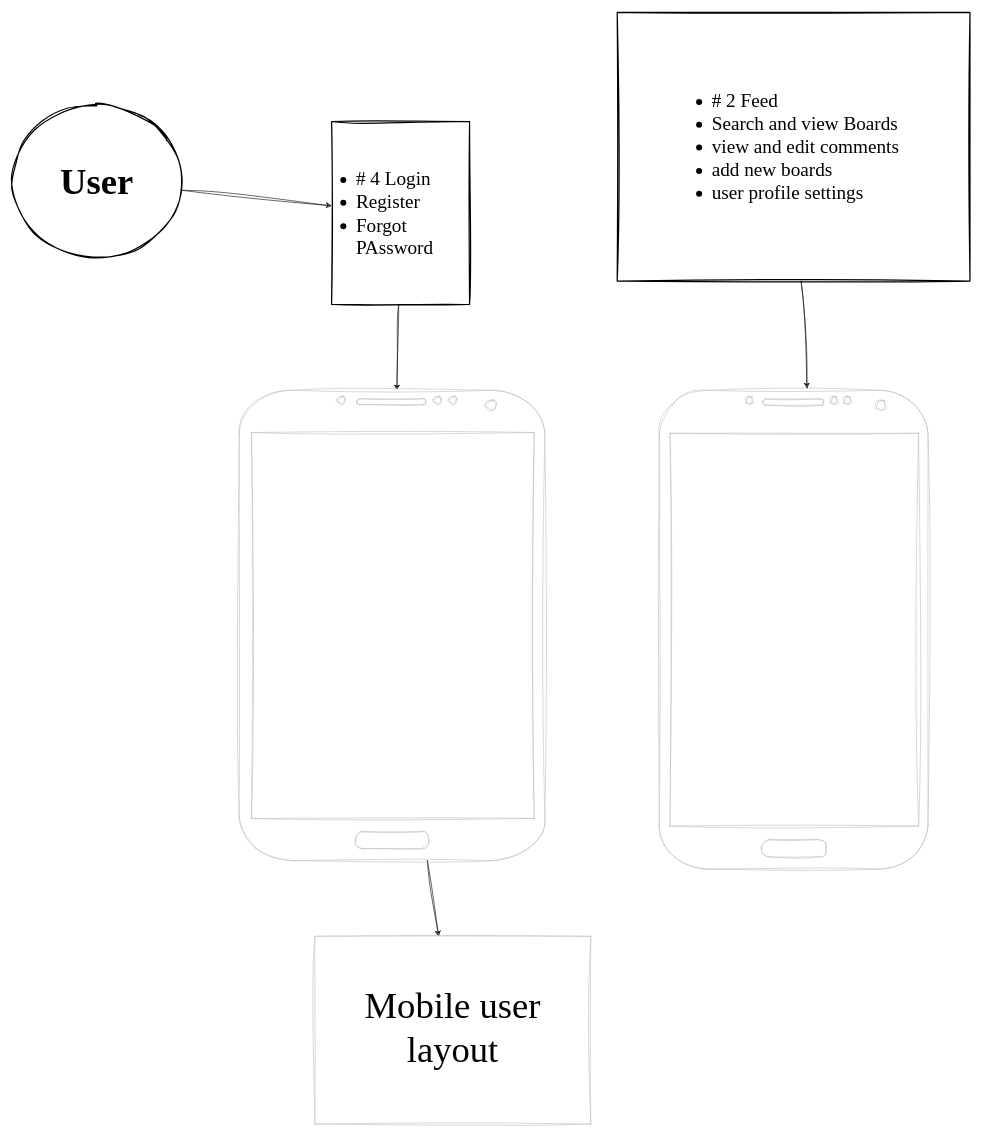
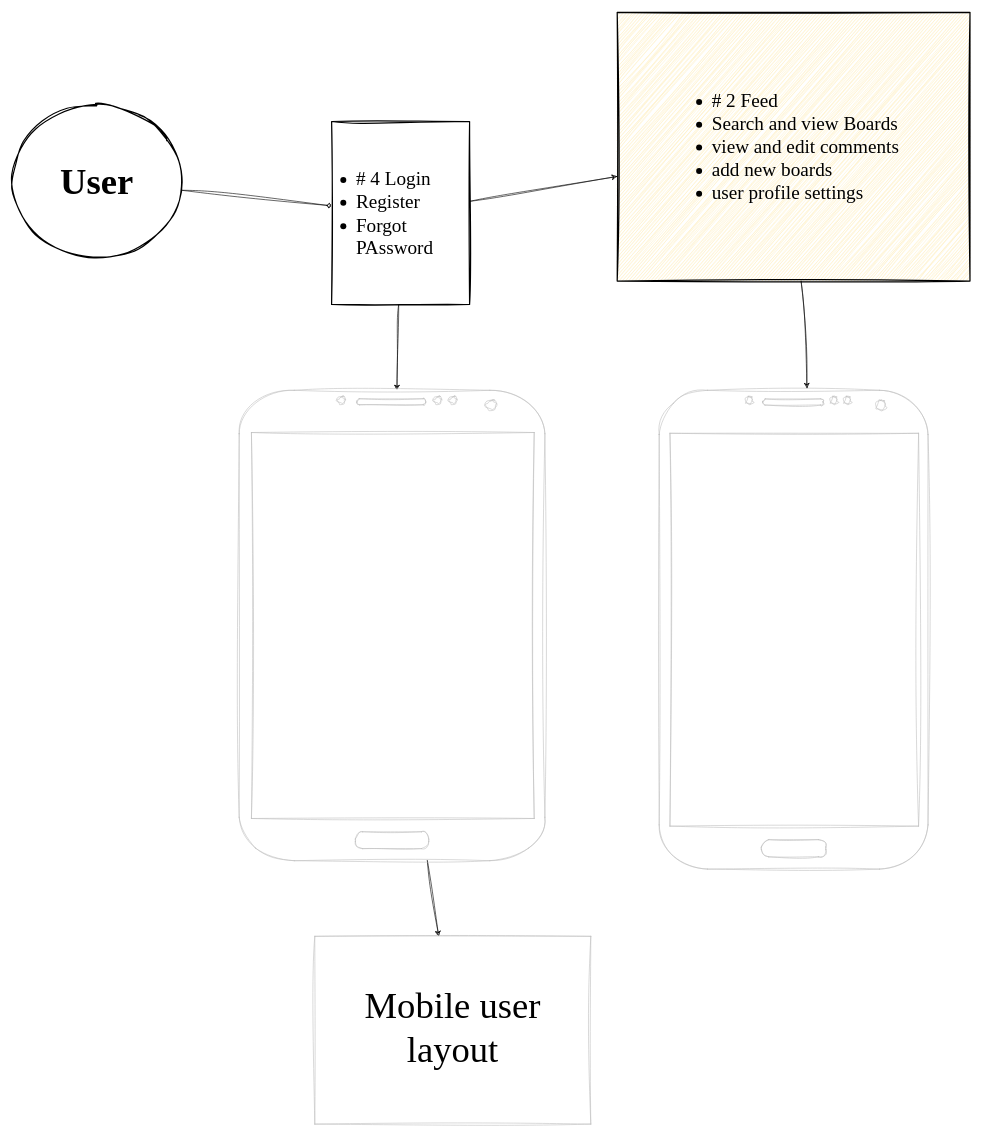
  <mxCell id="0" />
  <mxCell id="1" parent="0" />
- <mxCell id="2" value="" style="edgeStyle=none;sketch=1;hachureGap=4;jiggle=2;curveFitting=1;html=1;fontFamily=Architects Daughter;fontSource=https%3A%2F%2Ffonts.googleapis.com%2Fcss%3Ffamily%3DArchitects%2BDaughter;fontSize=16;" edge="1" parent="1" source="3" target="6"><mxGeometry relative="1" as="geometry" /></mxCell>
+ <mxCell id="2" value="" style="edgeStyle=none;sketch=1;hachureGap=4;jiggle=2;curveFitting=1;html=1;fontFamily=Architects Daughter;fontSource=https%3A%2F%2Ffonts.googleapis.com%2Fcss%3Ffamily%3DArchitects%2BDaughter;fontSize=16;endArrow=diamond;" edge="1" parent="1" source="3" target="6"><mxGeometry relative="1" as="geometry" /></mxCell>
  <mxCell id="3" value="&lt;h1&gt;&lt;font style=&quot;font-size: 61px;&quot;&gt;User&lt;/font&gt;&lt;/h1&gt;" style="strokeWidth=2;html=1;shape=mxgraph.flowchart.start_2;whiteSpace=wrap;sketch=1;hachureGap=4;jiggle=2;curveFitting=1;fontFamily=Architects Daughter;fontSource=https%3A%2F%2Ffonts.googleapis.com%2Fcss%3Ffamily%3DArchitects%2BDaughter;fontSize=20;" vertex="1" parent="1"><mxGeometry x="20" y="174" width="282" height="256" as="geometry" /></mxCell>
  <mxCell id="4" style="edgeStyle=none;sketch=1;hachureGap=4;jiggle=2;curveFitting=1;html=1;fontFamily=Architects Daughter;fontSource=https%3A%2F%2Ffonts.googleapis.com%2Fcss%3Ffamily%3DArchitects%2BDaughter;fontSize=16;" edge="1" parent="1" source="6" target="8"><mxGeometry relative="1" as="geometry"><mxPoint x="874" y="692" as="targetPoint" /></mxGeometry></mxCell>
+ <mxCell id="5" value="" style="edgeStyle=none;sketch=1;hachureGap=4;jiggle=2;curveFitting=1;html=1;fontFamily=Architects Daughter;fontSource=https%3A%2F%2Ffonts.googleapis.com%2Fcss%3Ffamily%3DArchitects%2BDaughter;fontSize=61;" edge="1" parent="1" source="6" target="10"><mxGeometry relative="1" as="geometry" /></mxCell>
  <mxCell id="6" value="&lt;h2&gt;&lt;div style=&quot;text-align: justify; font-size: 32px;&quot;&gt;&lt;ul&gt;&lt;li&gt;&lt;span style=&quot;background-color: initial; font-weight: normal;&quot;&gt;# 4 Login&lt;/span&gt;&lt;/li&gt;&lt;li&gt;&lt;span style=&quot;background-color: initial; font-weight: normal;&quot;&gt;Register&lt;/span&gt;&lt;/li&gt;&lt;li&gt;&lt;span style=&quot;background-color: initial; font-weight: normal;&quot;&gt;Forgot PAssword&lt;/span&gt;&lt;/li&gt;&lt;/ul&gt;&lt;/div&gt;&lt;/h2&gt;" style="whiteSpace=wrap;html=1;fontSize=20;fontFamily=Architects Daughter;strokeWidth=2;sketch=1;hachureGap=4;jiggle=2;curveFitting=1;fontSource=https%3A%2F%2Ffonts.googleapis.com%2Fcss%3Ffamily%3DArchitects%2BDaughter;align=center;" vertex="1" parent="1"><mxGeometry y="202" width="230" height="305" as="geometry" x="552" /></mxCell>
  <mxCell id="7" value="" style="edgeStyle=none;sketch=1;hachureGap=4;jiggle=2;curveFitting=1;html=1;fontFamily=Architects Daughter;fontSource=https%3A%2F%2Ffonts.googleapis.com%2Fcss%3Ffamily%3DArchitects%2BDaughter;fontSize=61;" edge="1" parent="1" source="8" target="11"><mxGeometry relative="1" as="geometry" /></mxCell>
  <mxCell id="8" value="" style="verticalLabelPosition=bottom;verticalAlign=top;html=1;shadow=0;dashed=0;strokeWidth=1;shape=mxgraph.android.phone2;strokeColor=#c0c0c0;sketch=1;hachureGap=4;jiggle=2;curveFitting=1;fontFamily=Architects Daughter;fontSource=https%3A%2F%2Ffonts.googleapis.com%2Fcss%3Ffamily%3DArchitects%2BDaughter;fontSize=61;" vertex="1" parent="1"><mxGeometry x="398" y="650" width="509.5" height="784" as="geometry" /></mxCell>
  <mxCell id="9" style="edgeStyle=none;sketch=1;hachureGap=4;jiggle=2;curveFitting=1;html=1;entryX=0.55;entryY=-0.004;entryDx=0;entryDy=0;entryPerimeter=0;fontFamily=Architects Daughter;fontSource=https%3A%2F%2Ffonts.googleapis.com%2Fcss%3Ffamily%3DArchitects%2BDaughter;fontSize=61;" edge="1" parent="1" source="10" target="12"><mxGeometry relative="1" as="geometry" /></mxCell>
- <mxCell id="10" value="&lt;h2&gt;&lt;div style=&quot;text-align: justify; font-size: 32px;&quot;&gt;&lt;ul&gt;&lt;li&gt;&lt;span style=&quot;background-color: initial; font-weight: normal;&quot;&gt;# 2 Feed&lt;/span&gt;&lt;/li&gt;&lt;li&gt;&lt;span style=&quot;background-color: initial; font-weight: normal;&quot;&gt;Search and view Boards&lt;/span&gt;&lt;/li&gt;&lt;li&gt;&lt;span style=&quot;background-color: initial; font-weight: normal;&quot;&gt;view and edit comments&lt;/span&gt;&lt;/li&gt;&lt;li&gt;&lt;span style=&quot;background-color: initial; font-weight: normal;&quot;&gt;add new boards&lt;/span&gt;&lt;/li&gt;&lt;li&gt;&lt;span style=&quot;background-color: initial; font-weight: normal;&quot;&gt;user profile settings&amp;nbsp;&lt;/span&gt;&lt;/li&gt;&lt;/ul&gt;&lt;/div&gt;&lt;/h2&gt;" style="whiteSpace=wrap;html=1;fontSize=20;fontFamily=Architects Daughter;strokeWidth=2;sketch=1;hachureGap=4;jiggle=2;curveFitting=1;fontSource=https%3A%2F%2Ffonts.googleapis.com%2Fcss%3Ffamily%3DArchitects%2BDaughter;align=center;" vertex="1" parent="1"><mxGeometry x="1028" y="20" width="588" height="448" as="geometry" /></mxCell>
+ <mxCell id="10" value="&lt;h2&gt;&lt;div style=&quot;text-align: justify; font-size: 32px;&quot;&gt;&lt;ul&gt;&lt;li&gt;&lt;span style=&quot;background-color: initial; font-weight: normal;&quot;&gt;# 2 Feed&lt;/span&gt;&lt;/li&gt;&lt;li&gt;&lt;span style=&quot;background-color: initial; font-weight: normal;&quot;&gt;Search and view Boards&lt;/span&gt;&lt;/li&gt;&lt;li&gt;&lt;span style=&quot;background-color: initial; font-weight: normal;&quot;&gt;view and edit comments&lt;/span&gt;&lt;/li&gt;&lt;li&gt;&lt;span style=&quot;background-color: initial; font-weight: normal;&quot;&gt;add new boards&lt;/span&gt;&lt;/li&gt;&lt;li&gt;&lt;span style=&quot;background-color: initial; font-weight: normal;&quot;&gt;user profile settings&amp;nbsp;&lt;/span&gt;&lt;/li&gt;&lt;/ul&gt;&lt;/div&gt;&lt;/h2&gt;" style="whiteSpace=wrap;html=1;fontSize=20;fontFamily=Architects Daughter;strokeWidth=2;sketch=1;hachureGap=4;jiggle=2;curveFitting=1;fontSource=https%3A%2F%2Ffonts.googleapis.com%2Fcss%3Ffamily%3DArchitects%2BDaughter;align=center;fillColor=#fff2cc;" vertex="1" parent="1"><mxGeometry x="1028" y="20" width="588" height="448" as="geometry" /></mxCell>
  <mxCell id="11" value="&lt;br&gt;Mobile user &lt;br&gt;layout" style="whiteSpace=wrap;html=1;fontSize=61;fontFamily=Architects Daughter;verticalAlign=top;strokeColor=#c0c0c0;shadow=0;dashed=0;strokeWidth=1;sketch=1;hachureGap=4;jiggle=2;curveFitting=1;fontSource=https%3A%2F%2Ffonts.googleapis.com%2Fcss%3Ffamily%3DArchitects%2BDaughter;" vertex="1" parent="1"><mxGeometry x="524" y="1560" width="460" height="313" as="geometry" /></mxCell>
  <mxCell id="12" value="" style="verticalLabelPosition=bottom;verticalAlign=top;html=1;shadow=0;dashed=0;strokeWidth=1;shape=mxgraph.android.phone2;strokeColor=#c0c0c0;sketch=1;hachureGap=4;jiggle=2;curveFitting=1;fontFamily=Architects Daughter;fontSource=https%3A%2F%2Ffonts.googleapis.com%2Fcss%3Ffamily%3DArchitects%2BDaughter;fontSize=61;" vertex="1" parent="1"><mxGeometry x="1098" y="650" width="448" height="798" as="geometry" /></mxCell>
